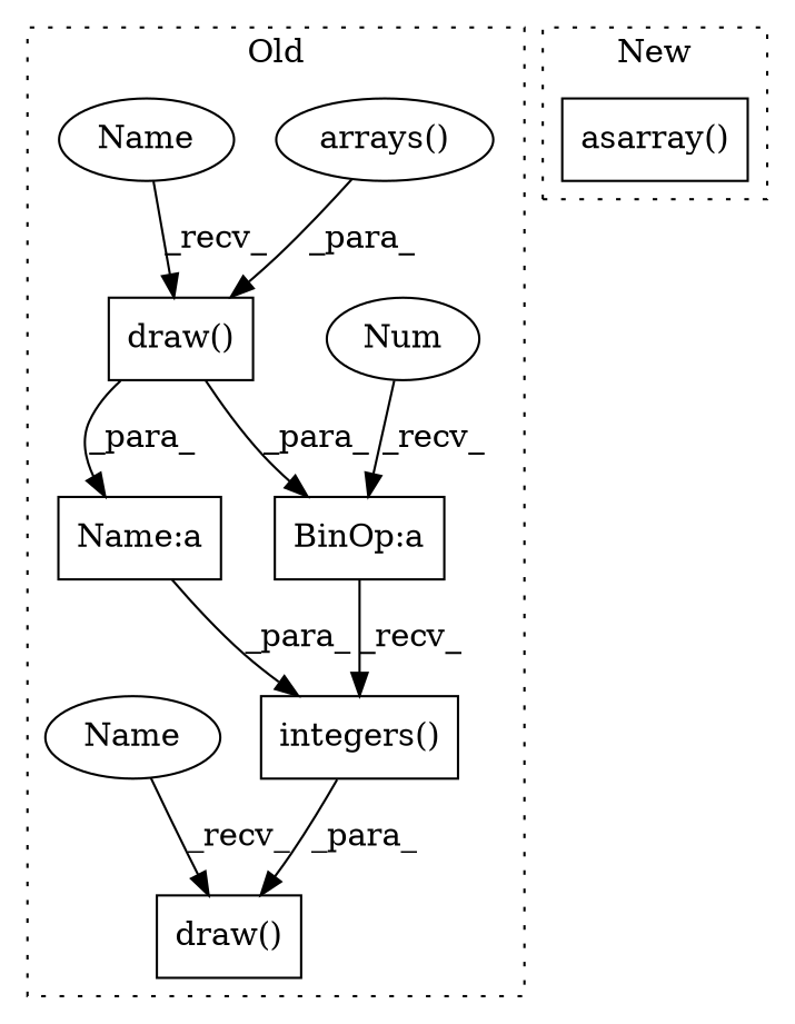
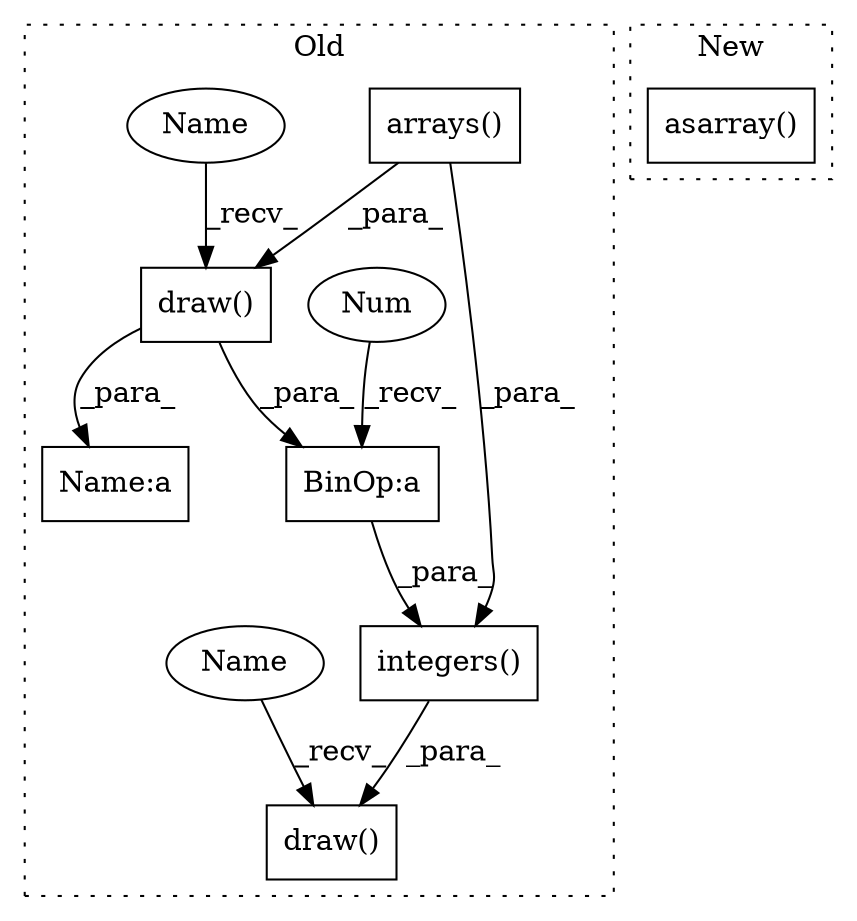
  digraph {
    node [a=75 l="10,1" shape=box]
    n1 [l="12,1" label="integers()" s="14826,14853"]
    n2 [label="draw()" s="14866,14886"]
    n3 [label="draw()" s="14704,14770"]
-   n4 [l=56 label="arrays()" s=14714 shape=ellipse]
+   n4 [l=56 label="arrays()" s=14714]
    n5 [a=82 l=3 label="BinOp:a" s=14849]
    n6 [a=76 l=1 label=Num s=14852 shape=ellipse]
    n7 [a=61 l=5 label="Name:a" s=14838]
    n8 [a=87 l=4 label=Name s=14704 shape=ellipse]
    n9 [a=87 l=4 label=Name s=14866 shape=ellipse]
    n10 [l="11,21" label="asarray()" s="14783,14805"]
    subgraph cluster_1 {
      label=Old
      style=dotted
      n1
      n2
      n3
      n4
      n5
      n6
      n7
      n8
      n9
    }
    subgraph cluster_2 {
      label=New
      style=dotted
      n10
    }
    n1 -> n2 [label=_para_]
    n3 -> n5 [label=_para_]
    n3 -> n7 [label=_para_]
    n4 -> n3 [label=_para_]
-   n5 -> n1 [label=_recv_]
+   n5 -> n1 [label=_para_]
    n6 -> n5 [label=_recv_]
-   n7 -> n1 [label=_para_]
+   n4 -> n1 [label=_para_]
    n8 -> n3 [label=_recv_]
    n9 -> n2 [label=_recv_]
  }
